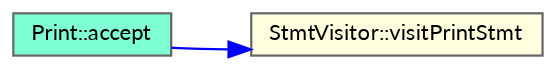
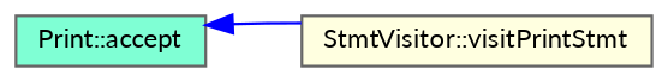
  digraph {
    rankdir=RL
    fontname=Lato
    node [fontname=Lato fontsize=10 shape=box style=filled]
    n1 [color=gray40 fillcolor=lightyellow fontcolor=black height=0.2 label="StmtVisitor::visitPrintStmt" width=0.4]
    n2 [color=grey40 fillcolor=aquamarine height=0.2 label="Print::accept" width=0.4]
-   n1 -> n2 [color=blue dir=back fontname=Lato fontsize=10 labelfontname=Helvetica labelfontsize=10 style=solid]
+   n2 -> n1 [color=blue dir=back fontname=Lato fontsize=10 labelfontname=Helvetica labelfontsize=10 style=solid]
  }
